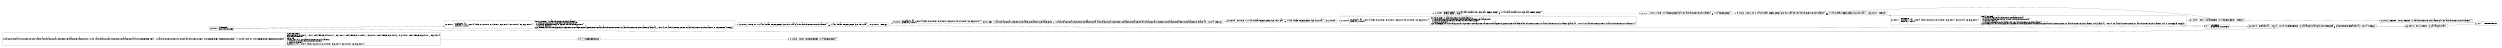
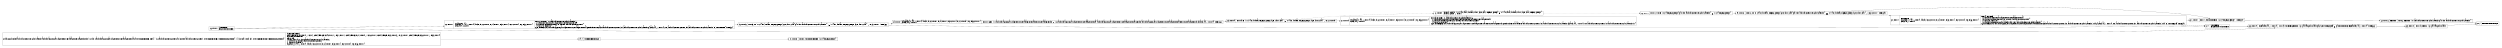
  digraph {
    rankdir=LR
    node [shape=record]
    n1 [label="{19\:\ ?|MTH_ENTER_BLOCK\l}"]
    n2 [label="{21\:\ 0x0000|0x0000: MONITOR_ENTER  (r2 I:??[OBJECT, ARRAY]) \l}"]
    n3 [label="{36\:\ 0x0001|SYNTHETIC\lEXC_TOP_SPLITTER\l}"]
    n4 [label="{22\:\ 0x0001|TRY_ENTER\lTryCatch #0 \{all \-\> 0x0019, blocks: (B:22:0x0001, B:24:0x0007, B:30:0x0014, B:27:0x000d), top: B:36:0x0001 \}\lCatch: all \-\> 0x0019\l|0x0001: INVOKE  (r0 I:android.content.res.ColorStateList) = \l  (r2 I:androidx.appcompat.widget.ResourceManagerInternal)\l  (r3 I:android.content.Context A[D('context' android.content.Context)])\l  (r4 I:int A[D('resId' int)])\l type: DIRECT call: androidx.appcompat.widget.ResourceManagerInternal.getTintListFromCache(android.content.Context, int):android.content.res.ColorStateList A[Catch: all \-\> 0x0019, MD:(android.content.Context, int):android.content.res.ColorStateList (m), TRY_ENTER] (LINE:384)\l}"]
    n5 [label="{33\:\ 0x0019|ExcHandler: all \-\> 0x0019\l|0x0019: MOVE_EXCEPTION  (r3 I:java.lang.Throwable A[CUSTOM_DECLARE]) =  A[DONT_INLINE, ExcHandler: all \-\> 0x0019] (LINE:383)\l}"]
    n6 [label="{23\:\ 0x0005|0x0005: IF  (r0 I:??[int, boolean, OBJECT, ARRAY, byte, short, char] A[D('tint' android.content.res.ColorStateList)]) != (0 ??[int, boolean, OBJECT, ARRAY, byte, short, char])  \-\> B:31:0x0017  (LINE:386)\l}"]
    n7 [label="{35\:\ 0x001b|0x001b: THROW  (r3 I:java.lang.Throwable) \l}"]
    n8 [label="{24\:\ 0x0007|TryCatch #0 \{all \-\> 0x0019, blocks: (B:22:0x0001, B:24:0x0007, B:30:0x0014, B:27:0x000d), top: B:36:0x0001 \}\lCatch: all \-\> 0x0019\l|0x0007: IGET  (r1 I:androidx.appcompat.widget.ResourceManagerInternal$ResourceManagerHooks) = (r2 I:androidx.appcompat.widget.ResourceManagerInternal) androidx.appcompat.widget.ResourceManagerInternal.mHooks androidx.appcompat.widget.ResourceManagerInternal$ResourceManagerHooks A[Catch: all \-\> 0x0019] (LINE:388)\l}"]
    n9 [label="{37\:\ ?|SYNTHETIC\lEXC_BOTTOM_SPLITTER\l}"]
    n10 [label="{25\:\ 0x0009|0x0009: IF  (r1 I:??[int, boolean, OBJECT, ARRAY, byte, short, char]) != (0 ??[int, boolean, OBJECT, ARRAY, byte, short, char])  \-\> B:27:0x000d \l}"]
    n11 [label="{31\:\ 0x0017|0x0017: MONITOR_EXIT  (r2 I:??[OBJECT, ARRAY])  (LINE:394)\l}"]
    n12 [label="{32\:\ 0x0018|RETURN\l|0x0018: RETURN  (r0 I:android.content.res.ColorStateList A[D('tint' android.content.res.ColorStateList)]) \l}"]
    n13 [label="{26\:\ 0x000b|0x000b: CONST  (r1 I:??[int, float, boolean, short, byte, char, OBJECT, ARRAY]) = (0 ??[int, float, boolean, short, byte, char, OBJECT, ARRAY]) \l0x000c: GOTO  \-\> 0x0011 \l}"]
    n14 [label="{27\:\ 0x000d|TryCatch #0 \{all \-\> 0x0019, blocks: (B:22:0x0001, B:24:0x0007, B:30:0x0014, B:27:0x000d), top: B:36:0x0001 \}\lCatch: all \-\> 0x0019\l|0x000d: INVOKE  (r1 I:android.content.res.ColorStateList) = \l  (r1 I:androidx.appcompat.widget.ResourceManagerInternal$ResourceManagerHooks)\l  (r3 I:android.content.Context A[D('context' android.content.Context)])\l  (r4 I:int A[D('resId' int)])\l type: INTERFACE call: androidx.appcompat.widget.ResourceManagerInternal.ResourceManagerHooks.getTintListForDrawableRes(android.content.Context, int):android.content.res.ColorStateList A[Catch: all \-\> 0x0019, MD:(android.content.Context, int):android.content.res.ColorStateList (m)]\l}"]
    n15 [label="{28\:\ 0x0011|0x0011: MOVE  (r0 I:??[OBJECT, ARRAY] A[D('tint' android.content.res.ColorStateList)]) = (r1 I:??[OBJECT, ARRAY]) \l}"]
    n16 [label="{29\:\ 0x0012|0x0012: IF  (r0 I:??[int, boolean, OBJECT, ARRAY, byte, short, char] A[D('tint' android.content.res.ColorStateList)]) == (0 ??[int, boolean, OBJECT, ARRAY, byte, short, char])  \-\> B:31:0x0017  (LINE:390)\l}"]
    n17 [label="{30\:\ 0x0014|TRY_LEAVE\lTryCatch #0 \{all \-\> 0x0019, blocks: (B:22:0x0001, B:24:0x0007, B:30:0x0014, B:27:0x000d), top: B:36:0x0001 \}\lCatch: all \-\> 0x0019\l|0x0014: INVOKE  \l  (r2 I:androidx.appcompat.widget.ResourceManagerInternal)\l  (r3 I:android.content.Context A[D('context' android.content.Context)])\l  (r4 I:int A[D('resId' int)])\l  (r0 I:android.content.res.ColorStateList A[D('tint' android.content.res.ColorStateList)])\l type: DIRECT call: androidx.appcompat.widget.ResourceManagerInternal.addTintListToCache(android.content.Context, int, android.content.res.ColorStateList):void A[Catch: all \-\> 0x0019, MD:(android.content.Context, int, android.content.res.ColorStateList):void (m), TRY_LEAVE] (LINE:391)\l}"]
-   n18 [label="{20\:\ ?|MTH_EXIT_BLOCK\l}"]
+   n18 [label="{20\:\ ?|RETURN_EXIT_BLOCK\l}"]
    n19 [label="{public synchronized android.content.res.ColorStateList androidx.appcompat.widget.ResourceManagerInternal.getTintList((r2 'this' I:androidx.appcompat.widget.ResourceManagerInternal A[IMMUTABLE_TYPE, THIS]), (r3 I:android.content.Context A[D('context' android.content.Context), IMMUTABLE_TYPE, METHOD_ARGUMENT]), (r4 I:int A[D('resId' int), IMMUTABLE_TYPE, METHOD_ARGUMENT]))  | USE_LINES_HINTS\lCROSS_EDGE: B:35:0x001b \-\> B:20:?, CROSS_EDGE: B:29:0x0012 \-\> B:31:0x0017, CROSS_EDGE: B:27:0x000d \-\> B:28:0x0011, CROSS_EDGE: B:23:0x0005 \-\> B:31:0x0017, CROSS_EDGE: B:36:0x0001 \-\> B:33:0x0019\lINLINE_NOT_NEEDED\lDebug Info:\l  0x0005\-0x0019: r0 'tint' Landroid\/content\/res\/ColorStateList;\l  \-1 \-0x0019: r3 'context' Landroid\/content\/Context;\l  \-1 \-0x0019: r4 'resId' I\lTryCatch #0 \{all \-\> 0x0019, blocks: (B:22:0x0001, B:24:0x0007, B:30:0x0014, B:27:0x000d), top: B:36:0x0001 \}\l}"]
    n1 -> n2
    n3 -> n4
    n3 -> n5
    n4 -> n6
    n5 -> n7
    n6 -> n8 [style=dashed]
    n6 -> n9
    n7 -> n18
    n8 -> n10
    n9 -> n5
    n10 -> n13 [style=dashed]
    n10 -> n14
    n11 -> n12
    n12 -> n18
    n13 -> n15 [style=dashed]
    n15 -> n16
    n16 -> n11
    n16 -> n17 [style=dashed]
    n17 -> n9
    n17 -> n11
    n19 -> n1
  }
